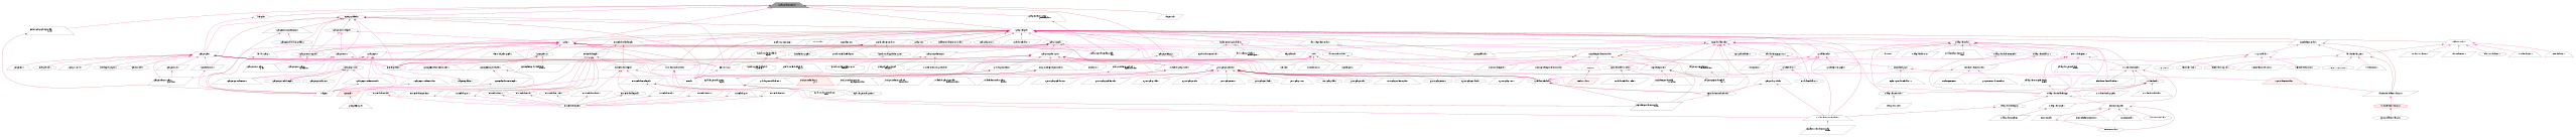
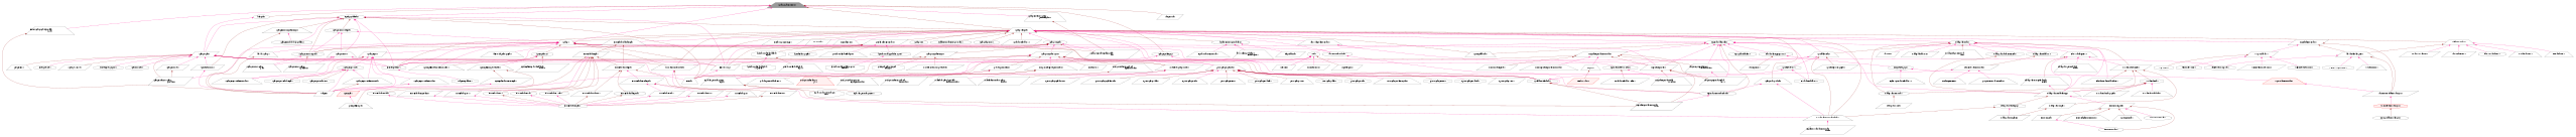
  digraph {
    node [color=grey40 fillcolor=white fontname=Helvetica fontsize=10 shape=parallelogram style=filled]
    edge [color=deeppink dir=back fontname=Helvetica fontsize=10 labelfontname=Helvetica labelfontsize=10 style=solid]
    n1 [color=gray40 fillcolor=grey60 fontcolor=black height=0.2 label="MaterialLayersFunctions.h" shape=trapezium width=0.4]
    n2 [height=0.2 label="DEditorMaterialLayersParameter\lValue.h" shape=trapezium width=0.4]
    n3 [height=0.2 label="Material.h" shape=trapezium width=0.4]
    n4 [height=0.2 label="MaterialCachedData.h" shape=octagon width=0.4]
    n5 [height=0.2 label="MaterialExpressionMaterial\lAttributeLayers.h" shape=trapezium width=0.4]
    n6 [height=0.2 label="MaterialInterface.h" shape=trapezium width=0.4]
    n7 [height=0.2 label="MediaBundle.h" width=0.4]
    n8 [height=0.2 label="Preshader.h" shape=octagon width=0.4]
    n9 [height=0.2 label="StaticParameterSet.h" shape=octagon width=0.4]
    n10 [height=0.2 label="UnrealEd.h" width=0.4]
    n11 [height=0.2 label="EngineMinimal.h" width=0.4]
    n12 [height=0.2 label="EngineSharedPCH.h" shape=octagon width=0.4]
    n13 [height=0.2 label="InstancedStaticMesh.h" width=0.4]
    n14 [height=0.2 label="LandscapeEditResourcesSubsystem.h" shape=trapezium width=0.4]
    n15 [height=0.2 label="LandscapeUtils.h" shape=octagon width=0.4]
    n16 [height=0.2 label="MaterialExpressionMaterial\lSample.cpp" width=0.4]
    n17 [height=0.2 label="MaterialFunctionInstance.h" shape=octagon width=0.4]
    n18 [height=0.2 label="MaterialGraph.h" width=0.4]
    n19 [height=0.2 label="MaterialInstanceUpdateParameter\lSet.h" width=0.4]
    n20 [height=0.2 label="MeshComponentHelper.h" shape=octagon width=0.4]
    n21 [height=0.2 label="NaniteResourcesHelper.h" shape=octagon width=0.4]
    n22 [height=0.2 label="PreviewMaterial.h" shape=trapezium width=0.4]
    n23 [height=0.2 label="PrimitiveComponentHelper.h" width=0.4]
    n24 [height=0.2 label="StaticMeshSceneProxyDesc.h" shape=octagon width=0.4]
    n25 [height=0.2 label="WebBrowserAssetManager.h" shape=trapezium width=0.4]
    n26 [height=0.2 label="Engine.h" shape=trapezium width=0.4]
    n27 [height=0.2 label="SkinnedMeshComponentHelper.h" shape=trapezium width=0.4]
    n28 [height=0.2 label="AudioMaterialSlateTypes.h" shape=trapezium width=0.4]
    n29 [height=0.2 label="BufferVisualizationData.h" width=0.4]
    n30 [height=0.2 label="FbxImporter.h" width=0.4]
    n31 [height=0.2 label="FractureTool.cpp" shape=trapezium width=0.4]
    n32 [height=0.2 label="GizmoElementRenderState.h" shape=trapezium width=0.4]
    n33 [height=0.2 label="LandscapeRender.h" shape=trapezium width=0.4]
    n34 [height=0.2 label="LineSetComponent.h" shape=trapezium width=0.4]
    n35 [height=0.2 label="MaterialInstance.h" shape=octagon width=0.4]
    n36 [height=0.2 label="MaterialList.h" shape=octagon width=0.4]
    n37 [height=0.2 label="MaterialOverlayHelper.h" shape=trapezium width=0.4]
    n38 [height=0.2 label="MeshWireframeComponent.h" shape=trapezium width=0.4]
    n39 [height=0.2 label="NaniteResources.h" shape=trapezium width=0.4]
    n40 [height=0.2 label="ParticleSystemComponent.h" width=0.4]
    n41 [height=0.2 label="PropertyCustomizationHelpers.h" shape=octagon width=0.4]
    n42 [height=0.2 label="SceneComponentToDynamicMesh.h" shape=octagon width=0.4]
    n43 [height=0.2 label="SkeletalMeshTypes.h" shape=octagon width=0.4]
    n44 [height=0.2 label="SlateMaterialBrush.h" shape=octagon width=0.4]
    n45 [height=0.2 label="StaticMeshResources.h" shape=octagon width=0.4]
    n46 [height=0.2 label="TriangleSetComponent.h" width=0.4]
    n47 [height=0.2 label="WaterMeshSceneProxy.h" width=0.4]
    n48 [height=0.2 label="MaterialShared.h" width=0.4]
    n49 [height=0.2 label="ParticleDefinitions.h" width=0.4]
    n50 [height=0.2 label="MaterialEditorInstanceConstant.h" shape=trapezium width=0.4]
    n51 [height=0.2 label="MaterialEditorPreviewParameters.h" shape=octagon width=0.4]
    n52 [height=0.2 label="MaterialFunction.h" shape=trapezium width=0.4]
    n53 [height=0.2 label="MaterialFunctionInterface.h" shape=octagon width=0.4]
    n54 [height=0.2 label="UnrealEdSharedPCH.h" shape=octagon width=0.4]
    n55 [height=0.2 label="HierarchicalStaticMeshScene\lProxy.h" width=0.4]
    n56 [height=0.2 label="InstancedStaticMeshComponent\lHelper.h" width=0.4]
    n57 [height=0.2 label="InstancedStaticMeshScene\lProxyDesc.h" shape=trapezium width=0.4]
    n58 [height=0.2 label="LandscapeEditLayerMergeRender\lContext.h" width=0.4]
    n59 [height=0.2 label="LandscapeEditLayerRenderer.h" shape=trapezium width=0.4]
    n60 [height=0.2 label="MaterialFunctionMaterial\lLayer.h" shape=trapezium width=0.4]
    n61 [height=0.2 label="MaterialFunctionMaterial\lLayerBlend.h" width=0.4]
    n62 [height=0.2 label="MaterialGraphNode.h" shape=octagon width=0.4]
    n63 [height=0.2 label="MaterialGraphNode_Composite.h" shape=trapezium width=0.4]
-   n64 [height=0.2 label="MaterialGraphNode_Custom.h" shape=trapezium width=0.4]
+   n64 [height=0.2 label="MaterialGraphNode_Component.h" shape=trapezium width=0.4]
    n65 [height=0.2 label="MaterialGraphNode_PinBase.h" shape=octagon width=0.4]
    n66 [height=0.2 label="MaterialGraphNode_Comment.h" shape=trapezium width=0.4]
    n67 [height=0.2 label="StaticMeshComponentHelper.h" shape=octagon width=0.4]
    n68 [height=0.2 label="SplineMeshSceneProxyDesc.h" width=0.4]
    n69 [height=0.2 label="LandscapeBlueprintBrushBase.h" width=0.4]
    n70 [height=0.2 label="LandscapeEditLayer.h" shape=trapezium width=0.4]
    n71 [color=red fillcolor="#FFF0F0" height=0.2 label="Landscape.h" width=0.4]
    n72 [height=0.2 label="MaterialGraphNode_Knot.h" shape=octagon width=0.4]
    n73 [height=0.2 label="InstancedSkinnedMeshComponent\lHelper.h" width=0.4]
    n74 [height=0.2 label="AudioMaterialButton.h" shape=trapezium width=0.4]
    n75 [height=0.2 label="AudioMaterialEnvelope.h" shape=octagon width=0.4]
    n76 [height=0.2 label="AudioMaterialKnob.h" shape=trapezium width=0.4]
    n77 [height=0.2 label="AudioMaterialMeter.h" shape=octagon width=0.4]
    n78 [height=0.2 label="AudioMaterialSlider.h" shape=octagon width=0.4]
    n79 [height=0.2 label="AudioMaterialStyleContainers.h" shape=trapezium width=0.4]
    n80 [height=0.2 label="SAudioMaterialButton.h" shape=octagon width=0.4]
    n81 [height=0.2 label="SAudioMaterialEnvelope.h" shape=octagon width=0.4]
    n82 [height=0.2 label="SAudioMaterialKnob.h" width=0.4]
    n83 [height=0.2 label="SAudioMaterialLabeledKnob.h" width=0.4]
    n84 [height=0.2 label="SAudioMaterialLabeledSlider.h" width=0.4]
    n85 [height=0.2 label="SAudioMaterialMeter.h" width=0.4]
    n86 [height=0.2 label="SAudioMaterialSlider.h" shape=trapezium width=0.4]
    n87 [height=0.2 label="GizmoElementBase.h" width=0.4]
    n88 [height=0.2 label="GizmoElementLineBase.h" width=0.4]
    n89 [height=0.2 label="CSGMeshesTool.h" shape=trapezium width=0.4]
    n90 [height=0.2 label="CutMeshWithMeshTool.h" width=0.4]
    n91 [height=0.2 label="MeshInspectorTool.h" width=0.4]
    n92 [height=0.2 label="PreviewGeometryActor.h" shape=trapezium width=0.4]
    n93 [height=0.2 label="SelfUnionMeshesTool.h" shape=octagon width=0.4]
    n94 [height=0.2 label="VolumeToMeshTool.h" shape=trapezium width=0.4]
    n95 [height=0.2 label="MaterialInstanceConstant.h" width=0.4]
    n96 [height=0.2 label="MaterialInstanceDynamic.h" width=0.4]
    n97 [height=0.2 label="MovieSceneMaterialSystem.h" width=0.4]
    n98 [height=0.2 label="MeshElementsVisualizer.h" shape=octagon width=0.4]
    n99 [height=0.2 label="NaniteSceneProxy.h" shape=octagon width=0.4]
    n100 [height=0.2 label="NaniteStreamingManager.h" width=0.4]
    n101 [height=0.2 label="ParticleEventManager.h" shape=octagon width=0.4]
    n102 [height=0.2 label="ParticleModuleEventGenerator.h" shape=trapezium width=0.4]
    n103 [height=0.2 label="ParticleModuleEventReceiver\lBase.h" shape=octagon width=0.4]
    n104 [height=0.2 label="ParticleModuleParameterDynamic.h" shape=octagon width=0.4]
    n105 [height=0.2 label="DetailTreeNode.h" width=0.4]
    n106 [height=0.2 label="GameModeInfoCustomizer.h" shape=trapezium width=0.4]
    n107 [height=0.2 label="PerlinNoiseChannelDetails\lCustomization.h" shape=trapezium width=0.4]
    n108 [height=0.2 label="GPUSkinVertexFactory.h" shape=trapezium width=0.4]
    n109 [height=0.2 label="SkeletalMeshLODRenderData.h" shape=trapezium width=0.4]
    n110 [height=0.2 label="SkinWeightVertexBuffer.h" width=0.4]
    n111 [height=0.2 label="SkeletalMeshLODModel.h" shape=octagon width=0.4]
    n112 [height=0.2 label="SkelImport.h" width=0.4]
    n113 [height=0.2 label="SkeletalMeshSceneProxy.h" shape=octagon width=0.4]
    n114 [height=0.2 label="SkeletalMeshVertexClothBuffer.h" shape=octagon width=0.4]
    n115 [height=0.2 label="SkeletalRenderPublic.h" width=0.4]
    n116 [height=0.2 label="SkinnedAssetAsyncCompile\lUtils.h" shape=trapezium width=0.4]
    n117 [height=0.2 label="SplineMeshSceneProxy.h" shape=octagon width=0.4]
    n118 [height=0.2 label="GeometryCollectionRendering.h" width=0.4]
    n119 [height=0.2 label="CanvasRendererItem.h" shape=octagon width=0.4]
    n120 [height=0.2 label="DerivedMeshDataTaskUtils.h" shape=octagon width=0.4]
    n121 [height=0.2 label="HierarchicalInstancedStatic\lMeshComponent.h" shape=trapezium width=0.4]
    n122 [height=0.2 label="InstancedStaticMeshComponent.h" width=0.4]
    n123 [height=0.2 label="Model.h" shape=octagon width=0.4]
    n124 [height=0.2 label="MeshTopologySelectionMechanic.h" width=0.4]
    n125 [height=0.2 label="UVLayoutPreview.h" width=0.4]
    n126 [height=0.2 label="GizmoElementArrow.h" width=0.4]
    n127 [height=0.2 label="GizmoElementBox.h" shape=octagon width=0.4]
    n128 [height=0.2 label="GizmoElementCone.h" shape=octagon width=0.4]
    n129 [height=0.2 label="GizmoElementCylinder.h" shape=octagon width=0.4]
    n130 [height=0.2 label="GizmoElementSphere.h" shape=octagon width=0.4]
    n131 [height=0.2 label="GizmoElementTriangleList.h" width=0.4]
    n132 [height=0.2 label="GizmoElementCircleBase.h" width=0.4]
    n133 [height=0.2 label="GizmoElementGroup.h" width=0.4]
    n134 [height=0.2 label="GizmoElementLineStrip.h" width=0.4]
    n135 [height=0.2 label="GizmoElementRectangle.h" shape=octagon width=0.4]
    n136 [height=0.2 label="GizmoElementShapes.h" shape=octagon width=0.4]
    n137 [height=0.2 label="GizmoElementArc.h" shape=trapezium width=0.4]
    n138 [height=0.2 label="GizmoElementCircle.h" width=0.4]
    n139 [height=0.2 label="GizmoElementTorus.h" width=0.4]
    n140 [height=0.2 label="UVEditorUVSnapshotTool.h" shape=octagon width=0.4]
    n141 [height=0.2 label="UVProjectionTool.h" shape=trapezium width=0.4]
    n142 [color=red fillcolor="#FFF0F0" height=0.2 label="PolygonSelectionMechanic.h" shape=octagon width=0.4]
    n143 [height=0.2 label="BoundarySelectionMechanic.h" shape=octagon width=0.4]
    n144 [height=0.2 label="LandscapeMaterialInstance\lConstant.h" shape=octagon width=0.4]
    n145 [height=0.2 label="VolumeTextureThumbnailRenderer.h" width=0.4]
    n146 [height=0.2 label="BakeMeshAttributeMapsTool\lBase.h" shape=trapezium width=0.4]
    n147 [height=0.2 label="BakeMeshAttributeTool.h" width=0.4]
    n148 [height=0.2 label="DisplayClusterCameraComponent.h" shape=trapezium width=0.4]
    n149 [height=0.2 label="DisplayClusterDisplayDevice\lBaseComponent.h" shape=trapezium width=0.4]
    n150 [height=0.2 label="ToolSetupUtil.h" width=0.4]
    n151 [height=0.2 label="MovieSceneComponentMaterial\lSystem.h" width=0.4]
    n152 [height=0.2 label="MovieSceneMaterialParameter\lCollectionSystem.h" shape=trapezium width=0.4]
    n153 [height=0.2 label="BakeMeshAttributeMapsTool.h" shape=octagon width=0.4]
    n154 [height=0.2 label="BakeMultiMeshAttributeMaps\lTool.h" shape=octagon width=0.4]
    n155 [height=0.2 label="BakeMeshAttributeVertexTool.h" shape=trapezium width=0.4]
    n156 [height=0.2 label="DisplayClusterInFrustumFit\lCameraComponent.h" shape=trapezium width=0.4]
    n157 [color=red fillcolor="#FFF0F0" height=0.2 label="IDisplayClusterBlueprint\lAPI.h" shape=trapezium width=0.4]
    n158 [height=0.2 label="DisplayClusterDisplayDevice\lComponent.h" width=0.4]
    n159 [height=0.2 label="ParticleModuleEventReceiver\lKillParticles.h" shape=octagon width=0.4]
    n160 [height=0.2 label="ParticleModuleEventReceiver\lSpawn.h" shape=trapezium width=0.4]
    n161 [height=0.2 label="ParticleModuleParameterDynamic\l_Seeded.h" shape=octagon width=0.4]
    n162 [height=0.2 label="SkeletalMeshAttributeVertex\lBuffer.h" shape=trapezium width=0.4]
    n163 [height=0.2 label="SkeletalMeshDuplicatedVertices\lBuffer.h" shape=trapezium width=0.4]
    n164 [height=0.2 label="GroomBindingAsset.h" width=0.4]
    n165 [height=0.2 label="SkeletalMeshRenderData.h" shape=octagon width=0.4]
    n166 [height=0.2 label="SkeletalMeshUpdate.h" width=0.4]
    n167 [height=0.2 label="SkinWeightProfile.h" shape=octagon width=0.4]
    n168 [height=0.2 label="SkeletalMeshModel.h" width=0.4]
    n169 [height=0.2 label="DebugSkelMeshComponent.h" width=0.4]
    n170 [height=0.2 label="GroomBindingBuilder.h" shape=octagon width=0.4]
    n171 [height=0.2 label="GroomComponent.h" shape=octagon width=0.4]
    n172 [height=0.2 label="GroomCreateBindingOptions.h" shape=trapezium width=0.4]
    n173 [height=0.2 label="GroomInstance.h" width=0.4]
    n174 [height=0.2 label="HairStrandsCore.h" shape=trapezium width=0.4]
    n175 [height=0.2 label="SkeletalMeshUpdate.cpp" width=0.4]
    n176 [height=0.2 label="SkinWeightProfileHelpers.h" shape=trapezium width=0.4]
    n177 [height=0.2 label="SkinWeightProfileManager.h" width=0.4]
    n178 [height=0.2 label="AnimationEditorViewportClient.h" shape=trapezium width=0.4]
    n179 [height=0.2 label="SocketDragDropOp.h" shape=trapezium width=0.4]
    n180 [height=0.2 label="DistanceFieldAtlas.h" shape=octagon width=0.4]
    n181 [height=0.2 label="MeshCardBuild.h" width=0.4]
    n182 [height=0.2 label="HLODInstancedStaticMeshComponent.h" shape=trapezium width=0.4]
    n183 [height=0.2 label="ISMComponentBatcher.h" width=0.4]
    n184 [height=0.2 label="LODActor.h" shape=trapezium width=0.4]
    n185 [height=0.2 label="ModelLight.h" width=0.4]
    n186 [height=0.2 label="SoundDefinitions.h" width=0.4]
    n187 [height=0.2 label="SurfaceIterators.h" width=0.4]
    n188 [height=0.2 label="BaseDynamicMeshSceneProxy.h" shape=trapezium width=0.4]
    n189 [color=red fillcolor="#FFF0F0" height=0.2 label="DynamicMeshComponent.h" shape=trapezium width=0.4]
    n190 [color=red fillcolor="#FFF0F0" height=0.2 label="HLODProxyMesh.h" width=0.4]
    n191 [height=0.2 label="RecomputeUVsTool.h" shape=octagon width=0.4]
    n192 [height=0.2 label="UVEditorRecomputeUVsTool.h" width=0.4]
    n193 [height=0.2 label="UVEditorTexelDensityTool.h" shape=octagon width=0.4]
    n194 [height=0.2 label="UVLayoutTool.h" shape=octagon width=0.4]
    n195 [height=0.2 label="AddPatchTool.h" shape=trapezium width=0.4]
    n196 [height=0.2 label="ExternalTexture.h" shape=octagon width=0.4]
    n197 [height=0.2 label="MaterialCompiler.h" width=0.4]
    n198 [height=0.2 label="MaterialIRModule.h" width=0.4]
    n199 [height=0.2 label="PSOPrecacheValidation.h" shape=octagon width=0.4]
    n200 [height=0.2 label="WaterSubsystem.h" shape=octagon width=0.4]
    n1 -> n2
    n1 -> n3
    n1 -> n4 [color=brown]
    n1 -> n5
    n1 -> n6 [color=brown]
    n1 -> n7 [color=brown]
    n1 -> n8 [color=brown]
    n1 -> n9
    n2 -> n10 [color=brown]
    n3 -> n11 [color=brown]
    n3 -> n12
    n3 -> n13
    n3 -> n14
    n3 -> n15 [color=brown]
    n3 -> n16
    n3 -> n17 [color=brown]
    n3 -> n18
    n3 -> n19 [color=brown]
    n3 -> n20
    n3 -> n21 [color=brown]
    n3 -> n22
    n3 -> n23 [color=brown]
    n3 -> n24
    n3 -> n25
    n4 -> n21
    n4 -> n23
    n5 -> n19 [color=brown]
    n6 -> n3 [color=brown]
    n6 -> n12 [color=brown]
    n6 -> n20
    n6 -> n21
    n6 -> n23 [color=brown]
    n6 -> n26 [color=brown]
    n6 -> n27 [color=brown]
    n6 -> n28
    n6 -> n29 [color=brown]
    n6 -> n30
    n6 -> n31
    n6 -> n32
    n6 -> n33 [color=brown]
    n6 -> n34 [color=brown]
    n6 -> n35
    n6 -> n36 [color=brown]
    n6 -> n37 [color=brown]
    n6 -> n38
    n6 -> n39
    n6 -> n40 [color=brown]
    n6 -> n41 [color=brown]
    n6 -> n42 [color=brown]
    n6 -> n43
    n6 -> n44 [color=brown]
    n6 -> n45
    n6 -> n46
    n6 -> n47 [color=brown]
    n8 -> n48
    n9 -> n6 [color=brown]
    n9 -> n11
    n9 -> n12
    n9 -> n17 [color=brown]
    n9 -> n26 [color=brown]
    n9 -> n48
    n9 -> n49 [color=brown]
    n9 -> n50 [color=brown]
    n9 -> n51
    n9 -> n52
    n9 -> n53 [color=brown]
    n11 -> n26
-   n54 -> n12
+   n12 -> n54
    n13 -> n55 [color=brown]
    n13 -> n56 [color=brown]
    n13 -> n57 [color=brown]
    n15 -> n14 [color=brown]
    n15 -> n58 [color=brown]
    n15 -> n59
    n17 -> n60
    n17 -> n61 [color=brown]
    n18 -> n10
    n18 -> n62
    n18 -> n63
    n18 -> n64
    n18 -> n65 [color=brown]
    n18 -> n66
    n20 -> n67
    n21 -> n21
    n21 -> n56 [color=brown]
    n21 -> n67 [color=brown]
    n22 -> n10 [color=brown]
    n23 -> n27
    n23 -> n56 [color=brown]
    n24 -> n57
    n24 -> n68 [color=brown]
    n27 -> n73
    n28 -> n74 [color=brown]
    n28 -> n75 [color=brown]
    n28 -> n76 [color=brown]
    n28 -> n77 [color=brown]
    n28 -> n78 [color=brown]
    n28 -> n79
    n28 -> n80 [color=brown]
    n28 -> n81
    n28 -> n82 [color=brown]
    n28 -> n83
    n28 -> n84 [color=brown]
    n28 -> n85 [color=brown]
    n28 -> n86
    n32 -> n87 [color=brown]
    n32 -> n88 [color=brown]
    n34 -> n89
    n34 -> n90
    n34 -> n91
    n34 -> n92 [color=brown]
    n34 -> n93
    n34 -> n94
    n35 -> n11 [color=brown]
    n35 -> n12
    n35 -> n17 [color=brown]
    n35 -> n19
    n35 -> n95 [color=brown]
    n35 -> n96
    n35 -> n97 [color=brown]
    n37 -> n27
    n37 -> n67
    n38 -> n98
    n39 -> n24
    n39 -> n27 [color=brown]
    n39 -> n99
    n39 -> n100 [color=brown]
    n40 -> n11
    n40 -> n101 [color=brown]
    n40 -> n102
    n40 -> n103 [color=brown]
    n40 -> n104
    n41 -> n105
    n41 -> n106
    n41 -> n107
    n43 -> n39 [color=brown]
    n43 -> n108
    n43 -> n109
    n43 -> n110 [color=brown]
    n43 -> n111 [color=brown]
    n43 -> n112
    n43 -> n113
    n43 -> n114
    n43 -> n115
    n43 -> n116 [color=brown]
    n45 -> n13
    n45 -> n33 [color=brown]
    n45 -> n55
    n45 -> n67 [color=brown]
    n45 -> n109
    n45 -> n117
    n45 -> n118
    n45 -> n119
    n45 -> n120
    n45 -> n121
    n45 -> n122
    n45 -> n123
    n46 -> n92 [color=brown]
    n46 -> n124 [color=brown]
    n46 -> n125
    n48 -> n11
    n48 -> n12
    n48 -> n13
    n48 -> n16 [color=brown]
    n48 -> n21 [color=brown]
    n48 -> n23 [color=brown]
    n48 -> n26
    n48 -> n49
    n48 -> n195 [color=brown]
    n48 -> n196
    n48 -> n197
    n48 -> n198 [color=brown]
    n48 -> n199
    n48 -> n200
    n49 -> n10
    n50 -> n10 [color=brown]
    n50 -> n51
    n52 -> n12
    n52 -> n60
    n52 -> n61
    n53 -> n3
    n53 -> n17
    n53 -> n52
    n59 -> n69 [color=brown]
    n59 -> n70 [color=brown]
    n62 -> n10
    n62 -> n63
    n62 -> n64
    n62 -> n65
    n62 -> n72 [color=brown]
    n63 -> n10 [color=brown]
    n66 -> n10
    n67 -> n56
    n69 -> n71
    n71 -> n70
    n87 -> n88 [color=brown]
    n87 -> n126 [color=brown]
    n87 -> n127 [color=brown]
    n87 -> n128 [color=brown]
    n87 -> n129 [color=brown]
    n87 -> n130 [color=brown]
    n87 -> n131
    n88 -> n132
    n88 -> n133 [color=brown]
    n88 -> n134 [color=brown]
    n88 -> n135 [color=brown]
    n92 -> n98
    n92 -> n124 [color=brown]
    n92 -> n140
    n92 -> n141
    n95 -> n26 [color=brown]
    n95 -> n144 [color=brown]
    n95 -> n145 [color=brown]
    n96 -> n11 [color=brown]
    n96 -> n12 [color=brown]
    n96 -> n28
    n96 -> n97 [color=brown]
    n96 -> n146
    n96 -> n147 [color=brown]
    n96 -> n148
    n96 -> n149 [color=brown]
    n96 -> n150 [color=brown]
    n97 -> n151 [color=brown]
    n97 -> n152
    n99 -> n21
    n99 -> n117
    n103 -> n159
    n103 -> n160 [color=brown]
    n104 -> n161
    n108 -> n109
    n108 -> n110
    n108 -> n162
    n108 -> n163 [color=brown]
    n109 -> n164
    n109 -> n165 [color=brown]
    n110 -> n109 [color=brown]
    n110 -> n118 [color=brown]
    n110 -> n166 [color=brown]
    n110 -> n167 [color=brown]
    n111 -> n168 [color=brown]
    n113 -> n169 [color=brown]
    n114 -> n109 [color=brown]
    n120 -> n180
    n120 -> n181 [color=brown]
    n121 -> n55
    n122 -> n13 [color=brown]
    n122 -> n26 [color=brown]
    n122 -> n55 [color=brown]
    n122 -> n121 [color=brown]
    n122 -> n182
    n122 -> n183 [color=brown]
    n122 -> n184
    n123 -> n12
    n123 -> n26
    n123 -> n185
    n123 -> n186
    n123 -> n187 [color=brown]
    n124 -> n142
    n125 -> n191
    n125 -> n192
    n125 -> n193
    n125 -> n194 [color=brown]
    n126 -> n136
    n127 -> n136 [color=brown]
    n128 -> n136
    n129 -> n136
    n130 -> n136
    n131 -> n136
    n132 -> n137 [color=brown]
    n132 -> n138
    n132 -> n139
    n133 -> n136 [color=brown]
    n134 -> n136 [color=brown]
    n135 -> n136 [color=brown]
    n137 -> n136
    n138 -> n136
    n139 -> n136
    n142 -> n143 [color=brown]
    n146 -> n153 [color=brown]
    n146 -> n154 [color=brown]
    n147 -> n146
    n147 -> n155 [color=brown]
    n148 -> n156 [color=brown]
    n148 -> n157 [color=brown]
    n149 -> n158 [color=brown]
    n163 -> n109
    n164 -> n170
    n164 -> n171 [color=brown]
    n164 -> n172 [color=brown]
    n164 -> n173 [color=brown]
    n164 -> n174 [color=brown]
    n165 -> n27 [color=brown]
    n165 -> n175
    n166 -> n175 [color=brown]
    n167 -> n109
    n167 -> n111 [color=brown]
    n167 -> n176
    n167 -> n177 [color=brown]
    n169 -> n10
    n169 -> n178
    n169 -> n179
    n173 -> n171
    n180 -> n188
    n180 -> n189
    n184 -> n190 [color=brown]
    n189 -> n124
    n197 -> n16 [color=brown]
  }
